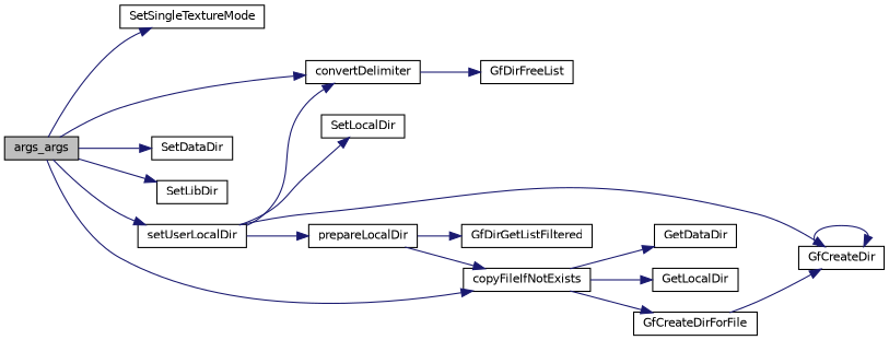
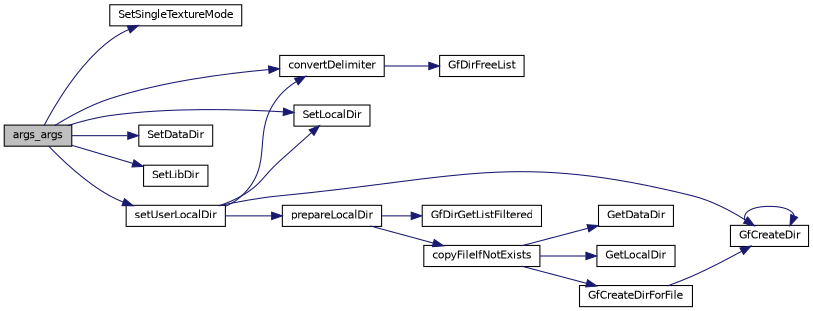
  digraph {
    rankdir=LR
    node [color=black fillcolor=white fontname=Helvetica fontsize=10 shape=record style=filled]
    edge [color=midnightblue fontname=Helvetica fontsize=10 labelfontname=Helvetica labelfontsize=10 style=solid]
    n1 [fillcolor=grey75 fontcolor=black height=0.2 label=args_args width=0.4]
    n2 [height=0.2 label=SetSingleTextureMode width=0.4]
    n3 [height=0.2 label=convertDelimiter width=0.4]
    n4 [height=0.2 label=SetLocalDir width=0.4]
    n5 [height=0.2 label=SetDataDir width=0.4]
    n6 [height=0.2 label=SetLibDir width=0.4]
    n7 [height=0.2 label=setUserLocalDir width=0.4]
    n8 [height=0.2 label=GfDirFreeList width=0.4]
    n9 [height=0.2 label=GfCreateDir width=0.4]
    n10 [height=0.2 label=prepareLocalDir width=0.4]
    n11 [height=0.2 label=copyFileIfNotExists width=0.4]
    n12 [height=0.2 label=GfDirGetListFiltered width=0.4]
    n13 [height=0.2 label=GetLocalDir width=0.4]
    n14 [height=0.2 label=GfCreateDirForFile width=0.4]
    n15 [height=0.2 label=GetDataDir width=0.4]
    n1 -> n2
    n1 -> n3
-   n1 -> n11
+   n1 -> n4
    n1 -> n5
    n1 -> n6
    n1 -> n7
    n3 -> n8
    n7 -> n3
    n7 -> n4
    n7 -> n9
    n7 -> n10
    n9 -> n9
    n10 -> n11
    n10 -> n12
    n11 -> n13
    n11 -> n14
    n11 -> n15
    n14 -> n9
  }
